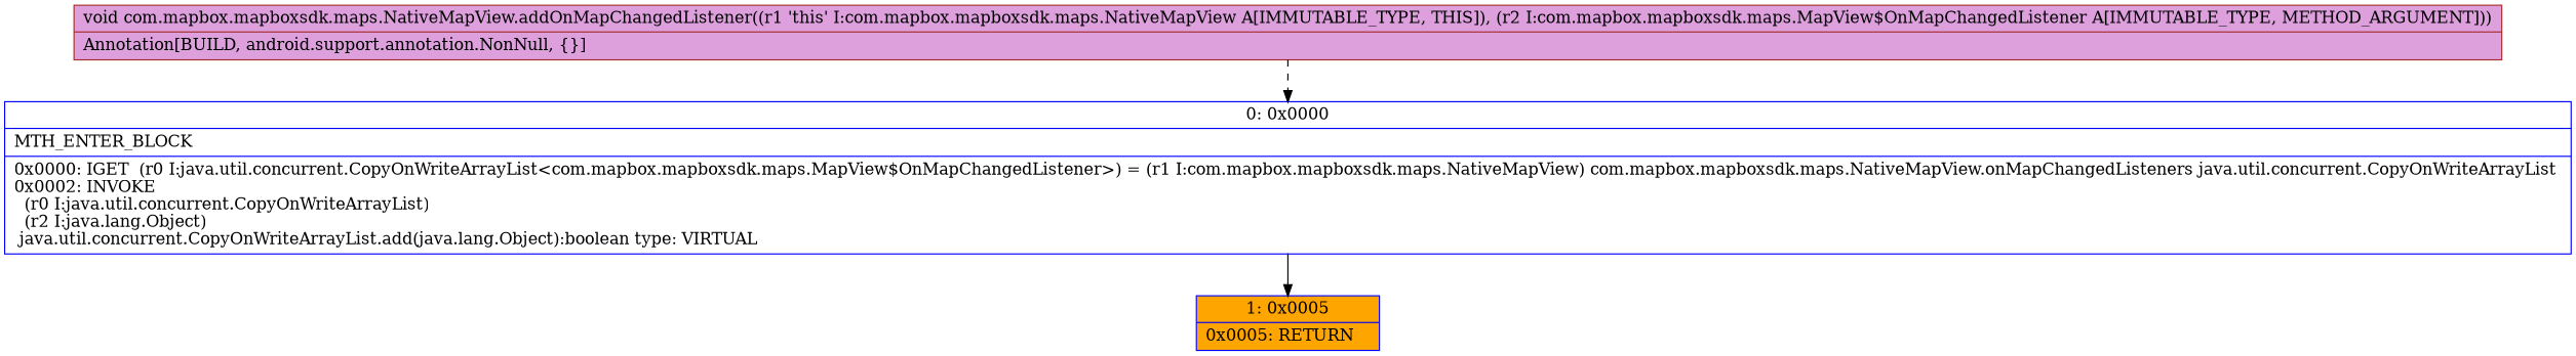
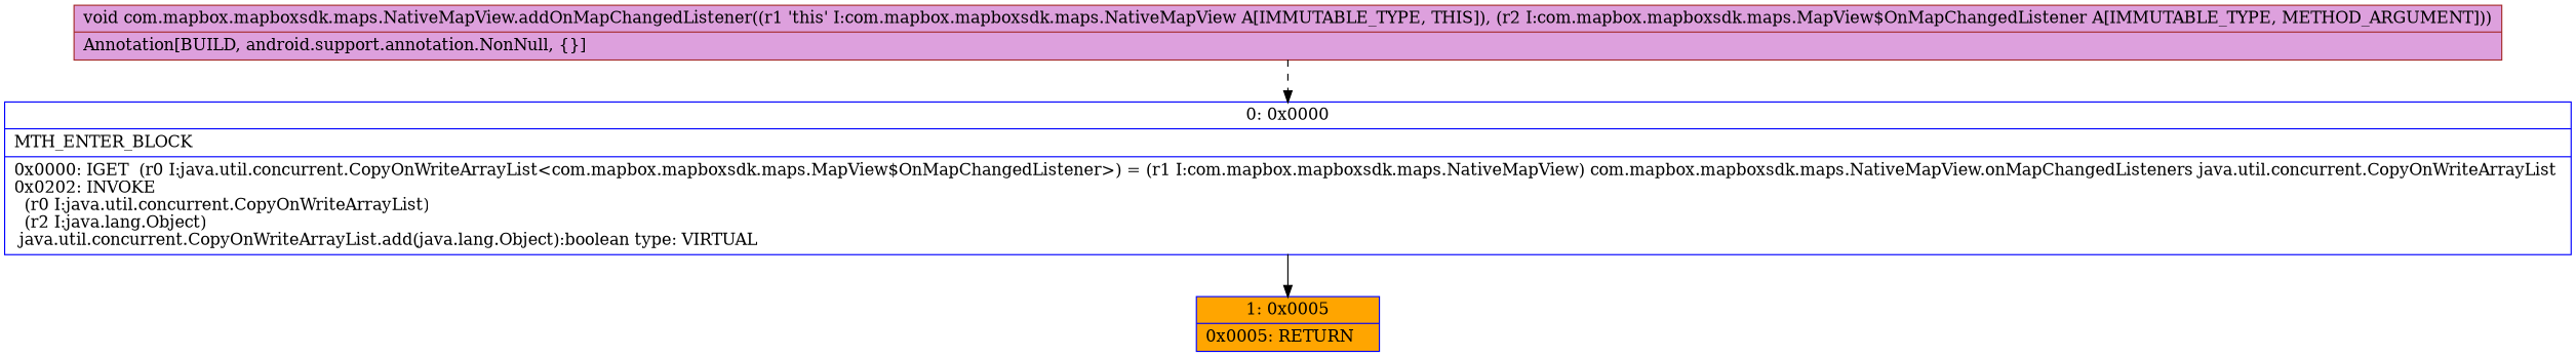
  digraph {
    node [shape=record style=filled color=blue]
-   n1 [label="{0\:\ 0x0000|MTH_ENTER_BLOCK\l|0x0000: IGET  (r0 I:java.util.concurrent.CopyOnWriteArrayList\<com.mapbox.mapboxsdk.maps.MapView$OnMapChangedListener\>) = (r1 I:com.mapbox.mapboxsdk.maps.NativeMapView) com.mapbox.mapboxsdk.maps.NativeMapView.onMapChangedListeners java.util.concurrent.CopyOnWriteArrayList \l0x0002: INVOKE  \l  (r0 I:java.util.concurrent.CopyOnWriteArrayList)\l  (r2 I:java.lang.Object)\l java.util.concurrent.CopyOnWriteArrayList.add(java.lang.Object):boolean type: VIRTUAL \l}" fillcolor=white]
+   n1 [label="{0\:\ 0x0000|MTH_ENTER_BLOCK\l|0x0000: IGET  (r0 I:java.util.concurrent.CopyOnWriteArrayList\<com.mapbox.mapboxsdk.maps.MapView$OnMapChangedListener\>) = (r1 I:com.mapbox.mapboxsdk.maps.NativeMapView) com.mapbox.mapboxsdk.maps.NativeMapView.onMapChangedListeners java.util.concurrent.CopyOnWriteArrayList \l0x0202: INVOKE  \l  (r0 I:java.util.concurrent.CopyOnWriteArrayList)\l  (r2 I:java.lang.Object)\l java.util.concurrent.CopyOnWriteArrayList.add(java.lang.Object):boolean type: VIRTUAL \l}" fillcolor=white]
    n2 [label="{1\:\ 0x0005|0x0005: RETURN   \l}" fillcolor=orange]
    n3 [label="{void com.mapbox.mapboxsdk.maps.NativeMapView.addOnMapChangedListener((r1 'this' I:com.mapbox.mapboxsdk.maps.NativeMapView A[IMMUTABLE_TYPE, THIS]), (r2 I:com.mapbox.mapboxsdk.maps.MapView$OnMapChangedListener A[IMMUTABLE_TYPE, METHOD_ARGUMENT]))  | Annotation[BUILD, android.support.annotation.NonNull, \{\}]\l}" fillcolor=plum color=brown]
    n1 -> n2 [style=solid]
    n3 -> n1 [style=dashed]
  }
